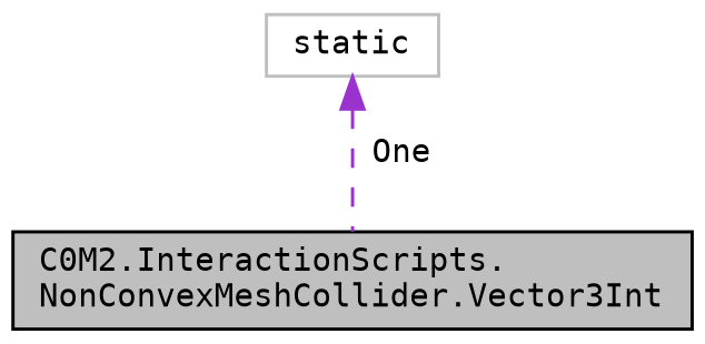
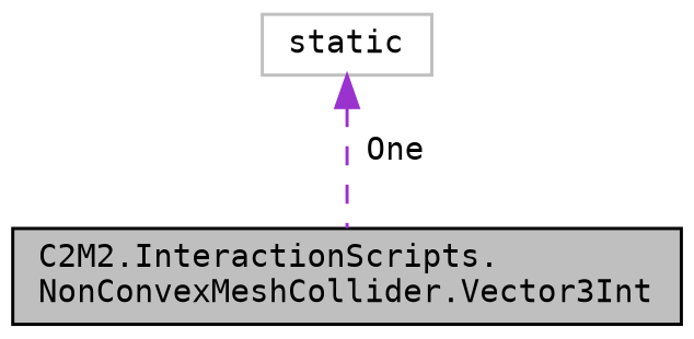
  digraph {
    fontname="DejaVu Sans Mono"
    node [fontname="DejaVu Sans Mono" fontsize=10 shape=record style=filled]
-   n1 [color=black fillcolor=grey75 fontcolor=black height=0.2 label="C0M2.InteractionScripts.\lNonConvexMeshCollider.Vector3Int" width=0.4]
+   n1 [color=black fillcolor=grey75 fontcolor=black height=0.2 label="C2M2.InteractionScripts.\lNonConvexMeshCollider.Vector3Int" width=0.4]
    n2 [color=grey75 fillcolor=white height=0.2 label=static width=0.4]
    n2 -> n1 [color=darkorchid3 dir=back fontname="DejaVu Sans Mono" fontsize=10 label=" One" labelfontname=Helvetica labelfontsize=10 style=dashed]
  }
